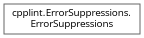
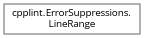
  digraph {
    rankdir=TB
    fontname="Open Sans"
-   n1 [color=grey40 fillcolor=white fontname="Open Sans" fontsize=10 height=0.2 label="cpplint.ErrorSuppressions.\lErrorSuppressions" shape=box style=filled width=0.4]
+   n1 [color=grey40 fillcolor=white fontname="Open Sans" fontsize=10 height=0.2 label="cpplint.ErrorSuppressions.\lLineRange" shape=box style=filled width=0.4]
  }
